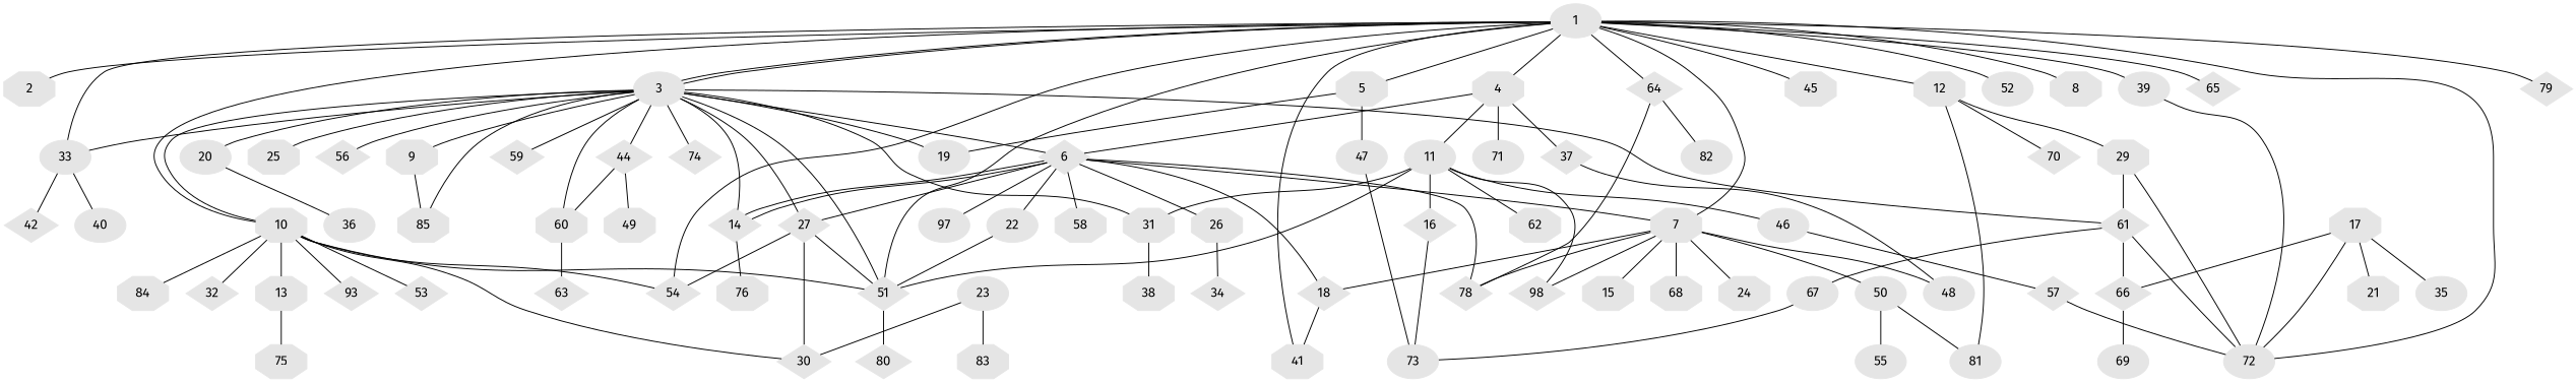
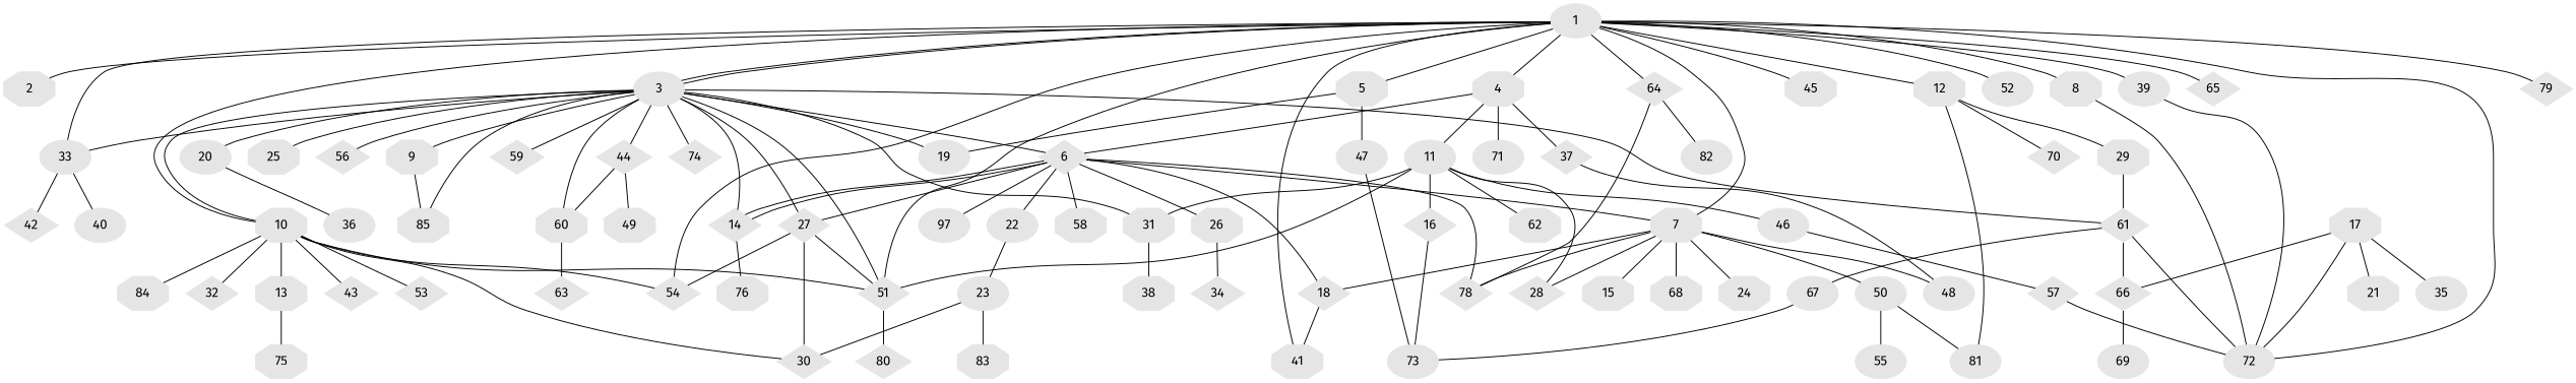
  graph {
    fontname="Fira Sans"
    node [color=gray90 fontname="Fira Sans" shape=octagon style=filled]
    edge [fontname="Fira Sans"]
    1 [shape=ellipse]
    2
    3 [shape=ellipse]
    4
    5
    7
    8
    10
    12
    33 [shape=ellipse]
    39 [shape=ellipse]
    41
    45
    51 [shape=diamond]
    52 [shape=ellipse]
    54 [shape=diamond]
    64 [shape=diamond]
    65 [shape=diamond]
    72 [shape=ellipse]
    79 [shape=diamond]
    6 [shape=diamond]
    9
    14 [shape=diamond]
    19 [shape=ellipse]
    20 [shape=ellipse]
    25
    27 [shape=diamond]
    31
    44 [shape=diamond]
    56 [shape=diamond]
    59 [shape=diamond]
    60
    61 [shape=diamond]
    74 [shape=diamond]
    85
    11 [shape=ellipse]
    37 [shape=diamond]
    71 [shape=ellipse]
    47 [shape=ellipse]
    18 [shape=diamond]
    78 [shape=diamond]
    15
    24
-   28 [shape=diamond label=98]
+   28 [shape=diamond]
    48 [shape=ellipse]
    50 [shape=ellipse]
    68
    13
    32 [shape=diamond]
-   43 [shape=diamond label=93]
+   43 [shape=diamond]
    53 [shape=diamond]
    84
    30 [shape=diamond]
    29
    70 [shape=diamond]
    81 [shape=ellipse]
    40 [shape=ellipse]
    42 [shape=diamond]
    80 [shape=diamond]
    82 [shape=ellipse]
    22 [shape=ellipse]
    26
    58
    n64 [label=97 shape=ellipse]
    76
    36 [shape=ellipse]
    38
    49
    63 [shape=diamond]
    66 [shape=diamond]
    67 [shape=ellipse]
    16 [shape=diamond]
    46 [shape=ellipse]
    62
    73 [shape=ellipse]
    17
    21
    35 [shape=ellipse]
    23 [shape=ellipse]
    34 [shape=diamond]
    55 [shape=ellipse]
    75
    57 [shape=diamond]
    69 [shape=ellipse]
    83
    1 -- 2
    1 -- 3
    1 -- 3
    1 -- 4
    1 -- 5
    1 -- 7
    1 -- 8
    1 -- 10
    1 -- 12
    1 -- 33
    1 -- 39
    1 -- 41
    1 -- 45
    1 -- 51
    1 -- 52
    1 -- 54
    1 -- 64
    1 -- 65
    1 -- 72
    1 -- 79
    3 -- 10
    3 -- 33
    3 -- 51
    3 -- 6
    3 -- 9
    3 -- 14
    3 -- 19
    3 -- 20
    3 -- 25
    3 -- 27
    3 -- 31
    3 -- 44
    3 -- 56
    3 -- 59
    3 -- 60
    3 -- 61
    3 -- 74
    3 -- 85
    4 -- 6
    4 -- 11
    4 -- 37
    4 -- 71
    5 -- 19
    5 -- 47
    7 -- 18
    7 -- 78
    7 -- 15
    7 -- 24
    7 -- 28
    7 -- 48
    7 -- 50
    7 -- 68
-   29 -- 72
+   8 -- 72
    10 -- 51
    10 -- 54
    10 -- 13
    10 -- 32
    10 -- 43
    10 -- 53
    10 -- 84
    10 -- 30
    12 -- 29
    12 -- 70
    12 -- 81
    33 -- 40
    33 -- 42
    39 -- 72
    51 -- 80
    64 -- 78
    64 -- 82
    6 -- 7
    6 -- 14
    6 -- 14
    6 -- 27
    6 -- 18
    6 -- 78
    6 -- 22
    6 -- 26
    6 -- 58
    6 -- n64
    9 -- 85
    14 -- 76
    20 -- 36
    27 -- 51
    27 -- 54
    27 -- 30
    31 -- 38
    44 -- 60
    44 -- 49
    60 -- 63
    61 -- 72
    61 -- 66
    61 -- 67
    11 -- 51
    11 -- 31
    11 -- 28
    11 -- 16
    11 -- 46
    11 -- 62
    37 -- 48
    47 -- 73
    18 -- 41
    50 -- 81
    50 -- 55
    13 -- 75
    29 -- 61
-   22 -- 51
+   22 -- 23
    26 -- 34
    66 -- 69
    67 -- 73
    16 -- 73
    46 -- 57
    17 -- 72
    17 -- 66
    17 -- 21
    17 -- 35
    23 -- 30
    23 -- 83
    57 -- 72
  }
